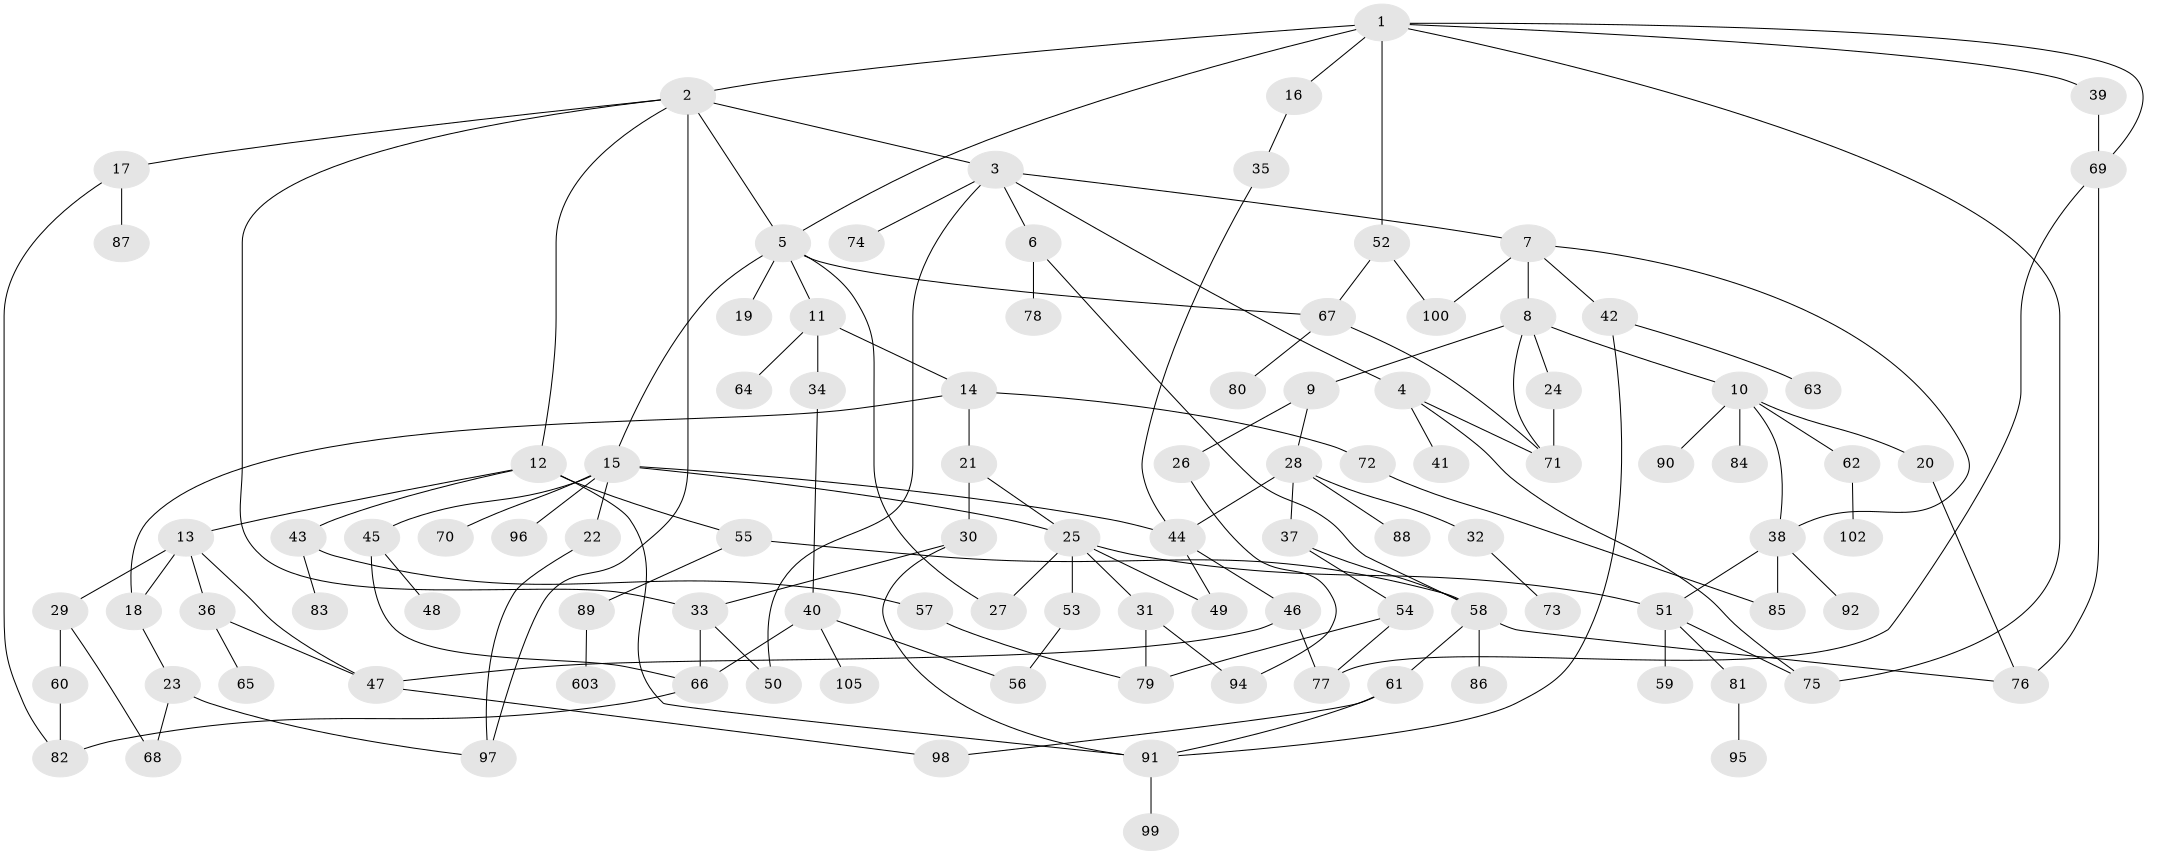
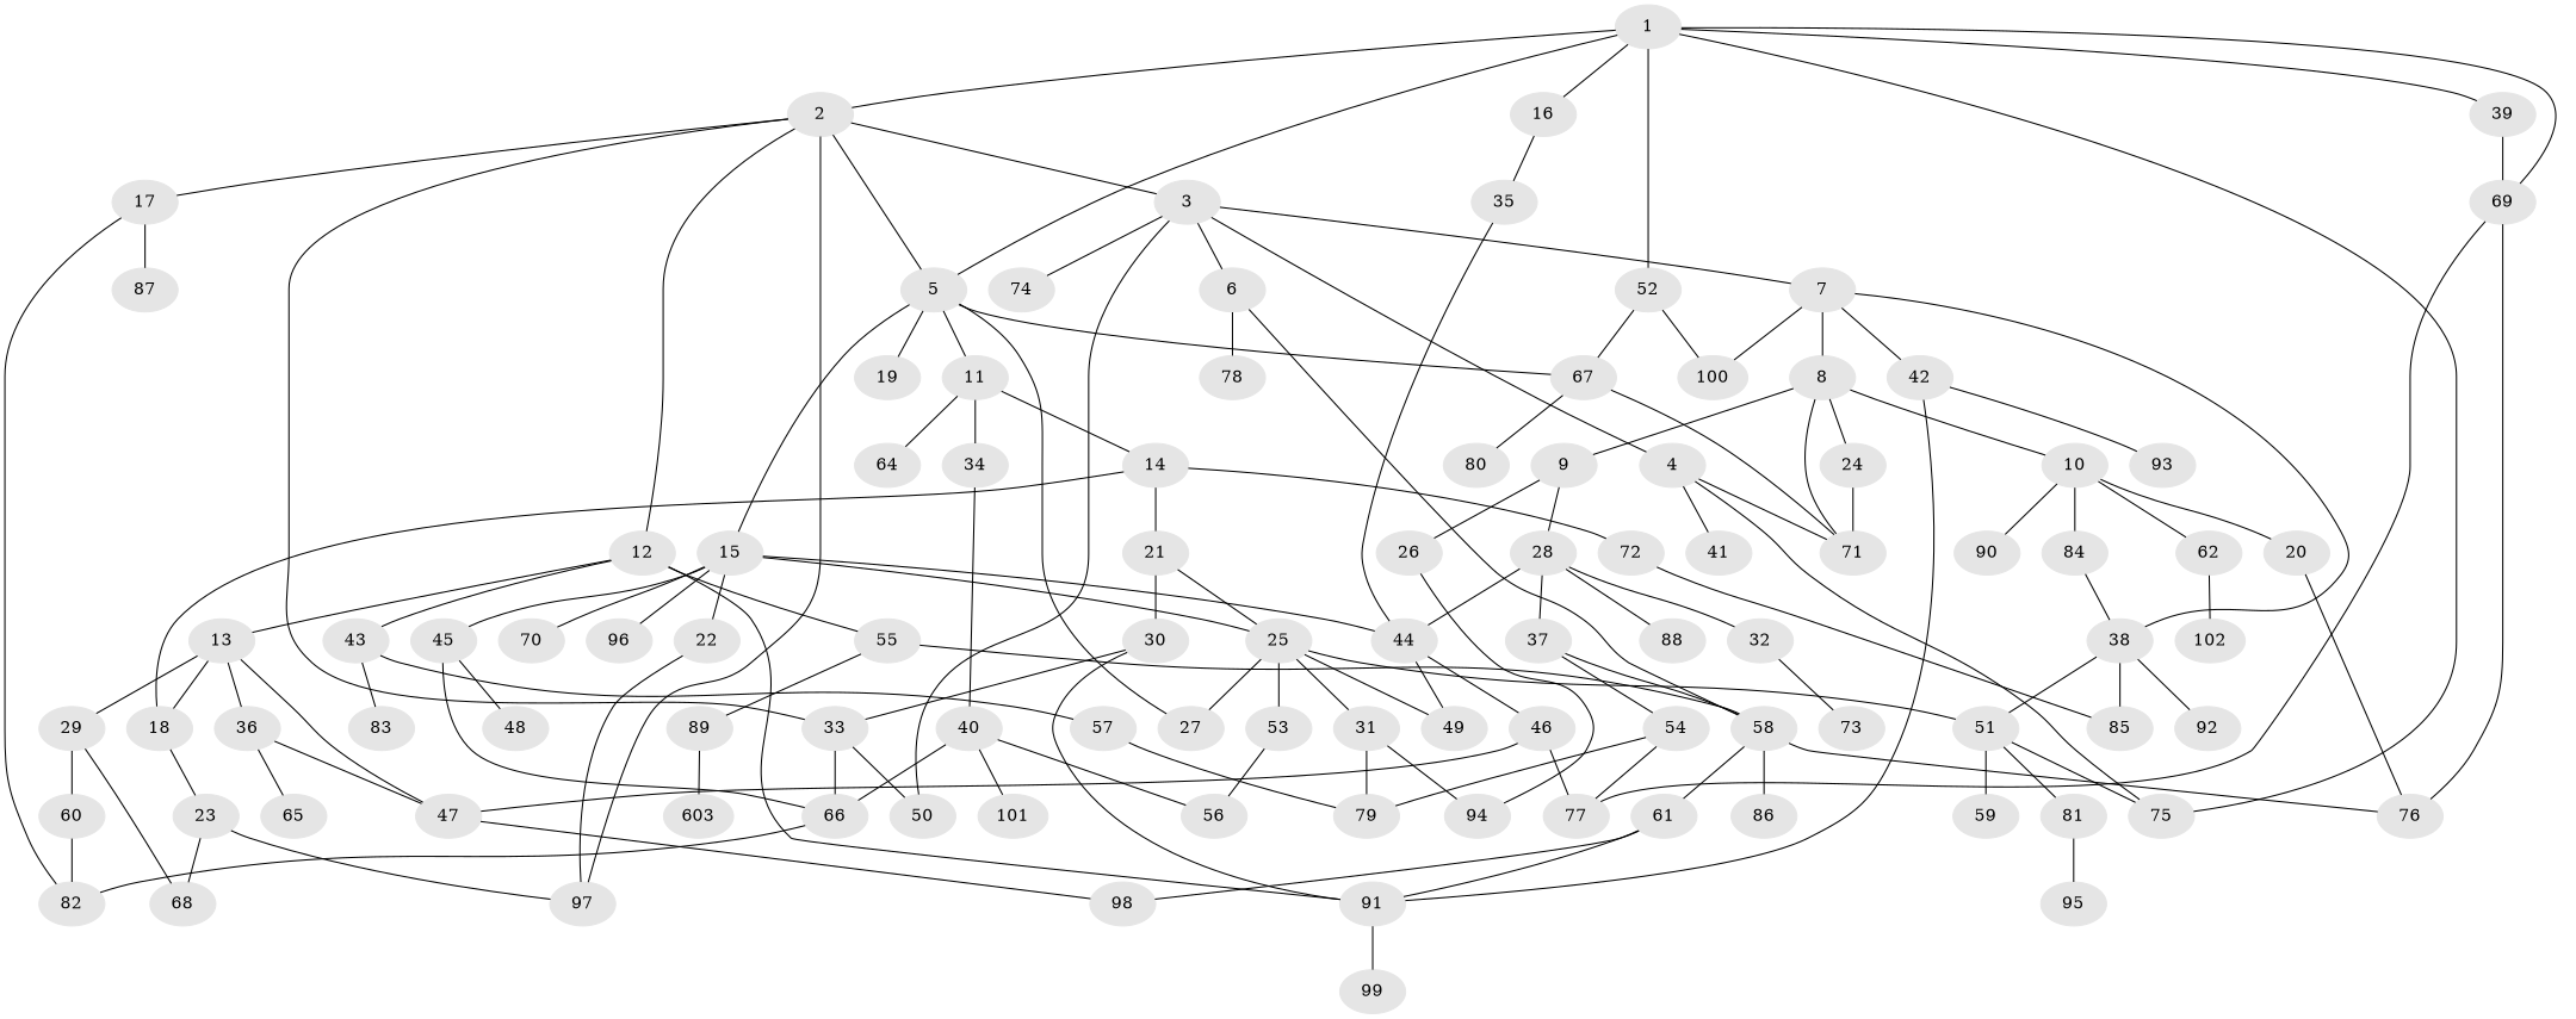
  graph {
    node [color=gray90 style=filled]
    1
    2
    5
    16
    39
    52
    69
    75
    3
    12
    17
    33
    97
    11
    15
    19
    27
    67
    35
    100
    76
    77
    4
    6
    7
    50
    74
    13
    43
    55
    91
    82
    87
    66
    41
    71
    58
    78
    8
    38
    42
    14
    34
    64
    22
    25
    44
    45
    70
    96
    80
    61
    86
    9
    10
    24
    51
    85
    92
-   63
+   63 [label=93]
    26
    28
    20
    62
    84
    90
    94
    32
    37
    88
    102
    18
    21
    72
    40
    29
    36
    47
    57
    83
    89
    99
    23
    68
    60
    65
    98
    30
    31
    49
    53
    46
    48
    79
    59
    81
    56
    73
    54
-   101 [label=105]
+   101
    95
    n102 [label=603]
    1 -- 2
    1 -- 5
    1 -- 16
    1 -- 39
    1 -- 52
    1 -- 69
    1 -- 75
    2 -- 5
    2 -- 3
    2 -- 12
    2 -- 17
    2 -- 33
    2 -- 97
    5 -- 11
    5 -- 15
    5 -- 19
    5 -- 27
    5 -- 67
    16 -- 35
    39 -- 69
    52 -- 67
    52 -- 100
    69 -- 76
    69 -- 77
    3 -- 4
    3 -- 6
    3 -- 7
    3 -- 50
    3 -- 74
    12 -- 13
    12 -- 43
    12 -- 55
    12 -- 91
    17 -- 82
    17 -- 87
    33 -- 50
    33 -- 66
    11 -- 14
    11 -- 34
    11 -- 64
    15 -- 22
    15 -- 25
    15 -- 44
    15 -- 45
    15 -- 70
    15 -- 96
    67 -- 71
    67 -- 80
    35 -- 44
    4 -- 75
    4 -- 41
    4 -- 71
    6 -- 58
    6 -- 78
    7 -- 100
    7 -- 8
    7 -- 38
    7 -- 42
    13 -- 18
    13 -- 29
    13 -- 36
    13 -- 47
    43 -- 57
    43 -- 83
    55 -- 58
    55 -- 89
    91 -- 99
    66 -- 82
    58 -- 76
    58 -- 61
    58 -- 86
    8 -- 71
    8 -- 9
    8 -- 10
    8 -- 24
    38 -- 51
    38 -- 85
    38 -- 92
    42 -- 91
    42 -- 63
    14 -- 18
    14 -- 21
    14 -- 72
    34 -- 40
    22 -- 97
    25 -- 27
    25 -- 51
    25 -- 31
    25 -- 49
    25 -- 53
    44 -- 49
    44 -- 46
    45 -- 66
    45 -- 48
    61 -- 91
    61 -- 98
    9 -- 26
    9 -- 28
-   10 -- 38
+   84 -- 38
    10 -- 20
    10 -- 62
    10 -- 84
    10 -- 90
    24 -- 71
    51 -- 75
    51 -- 59
    51 -- 81
    26 -- 94
    28 -- 44
    28 -- 32
    28 -- 37
    28 -- 88
    20 -- 76
    62 -- 102
    32 -- 73
    37 -- 58
    37 -- 54
    18 -- 23
    21 -- 25
    21 -- 30
    72 -- 85
    40 -- 66
    40 -- 56
    40 -- 101
    29 -- 68
    29 -- 60
    36 -- 47
    36 -- 65
    47 -- 98
    57 -- 79
    89 -- n102
    23 -- 97
    23 -- 68
    60 -- 82
    30 -- 33
    30 -- 91
    31 -- 94
    31 -- 79
    53 -- 56
    46 -- 77
    46 -- 47
    81 -- 95
    54 -- 77
    54 -- 79
  }
